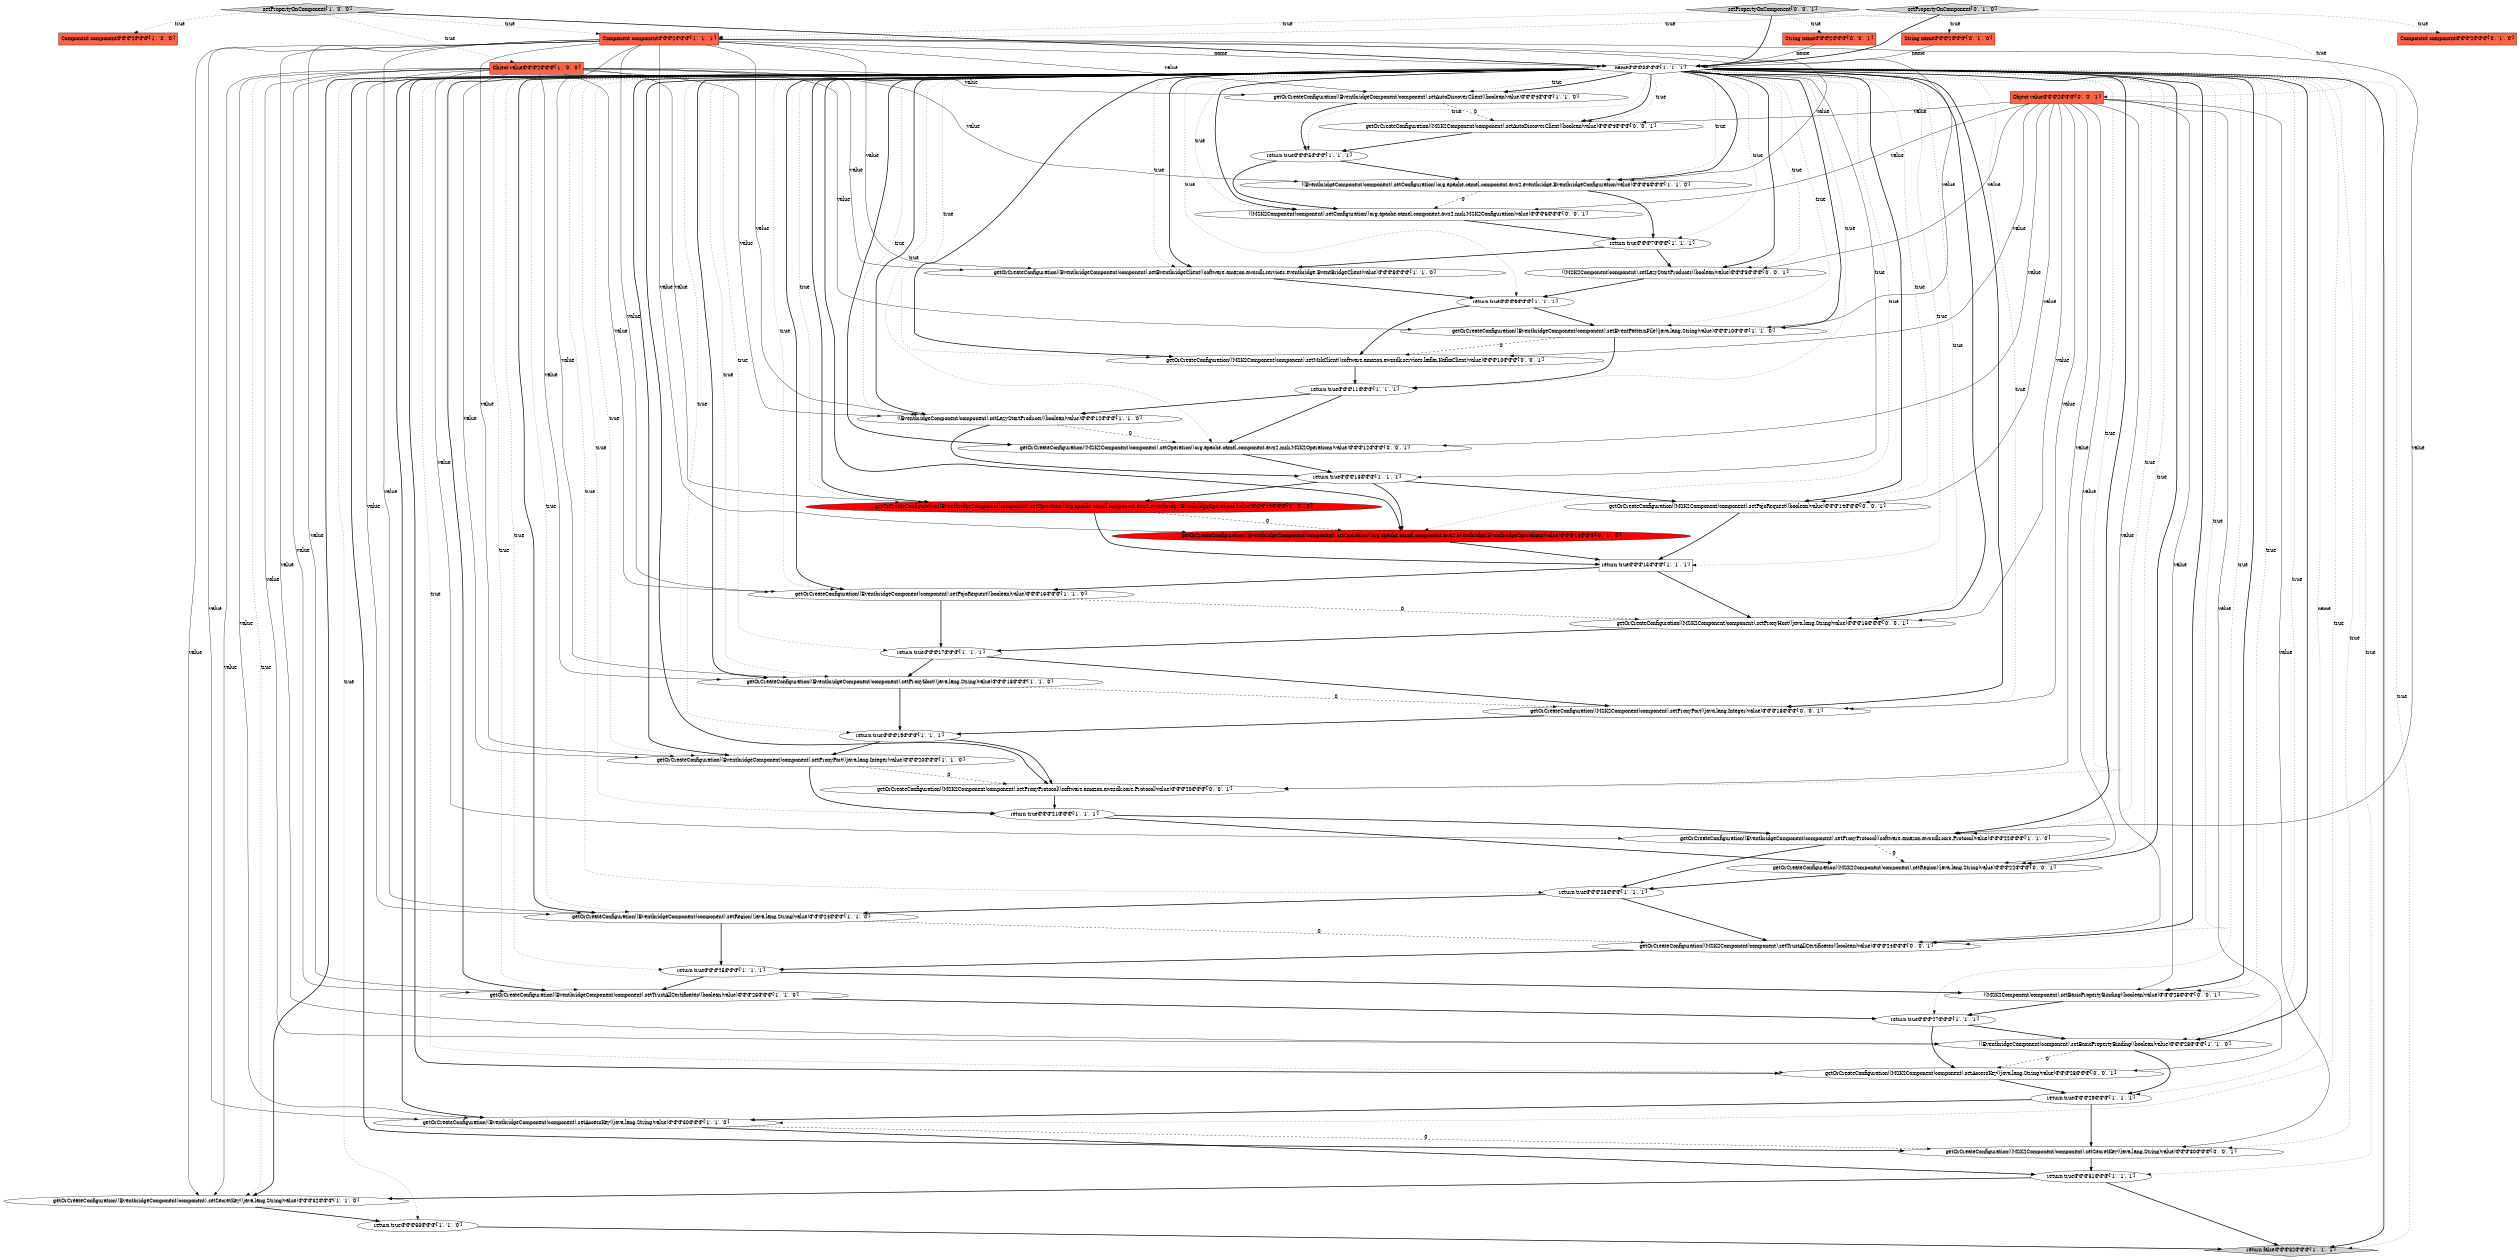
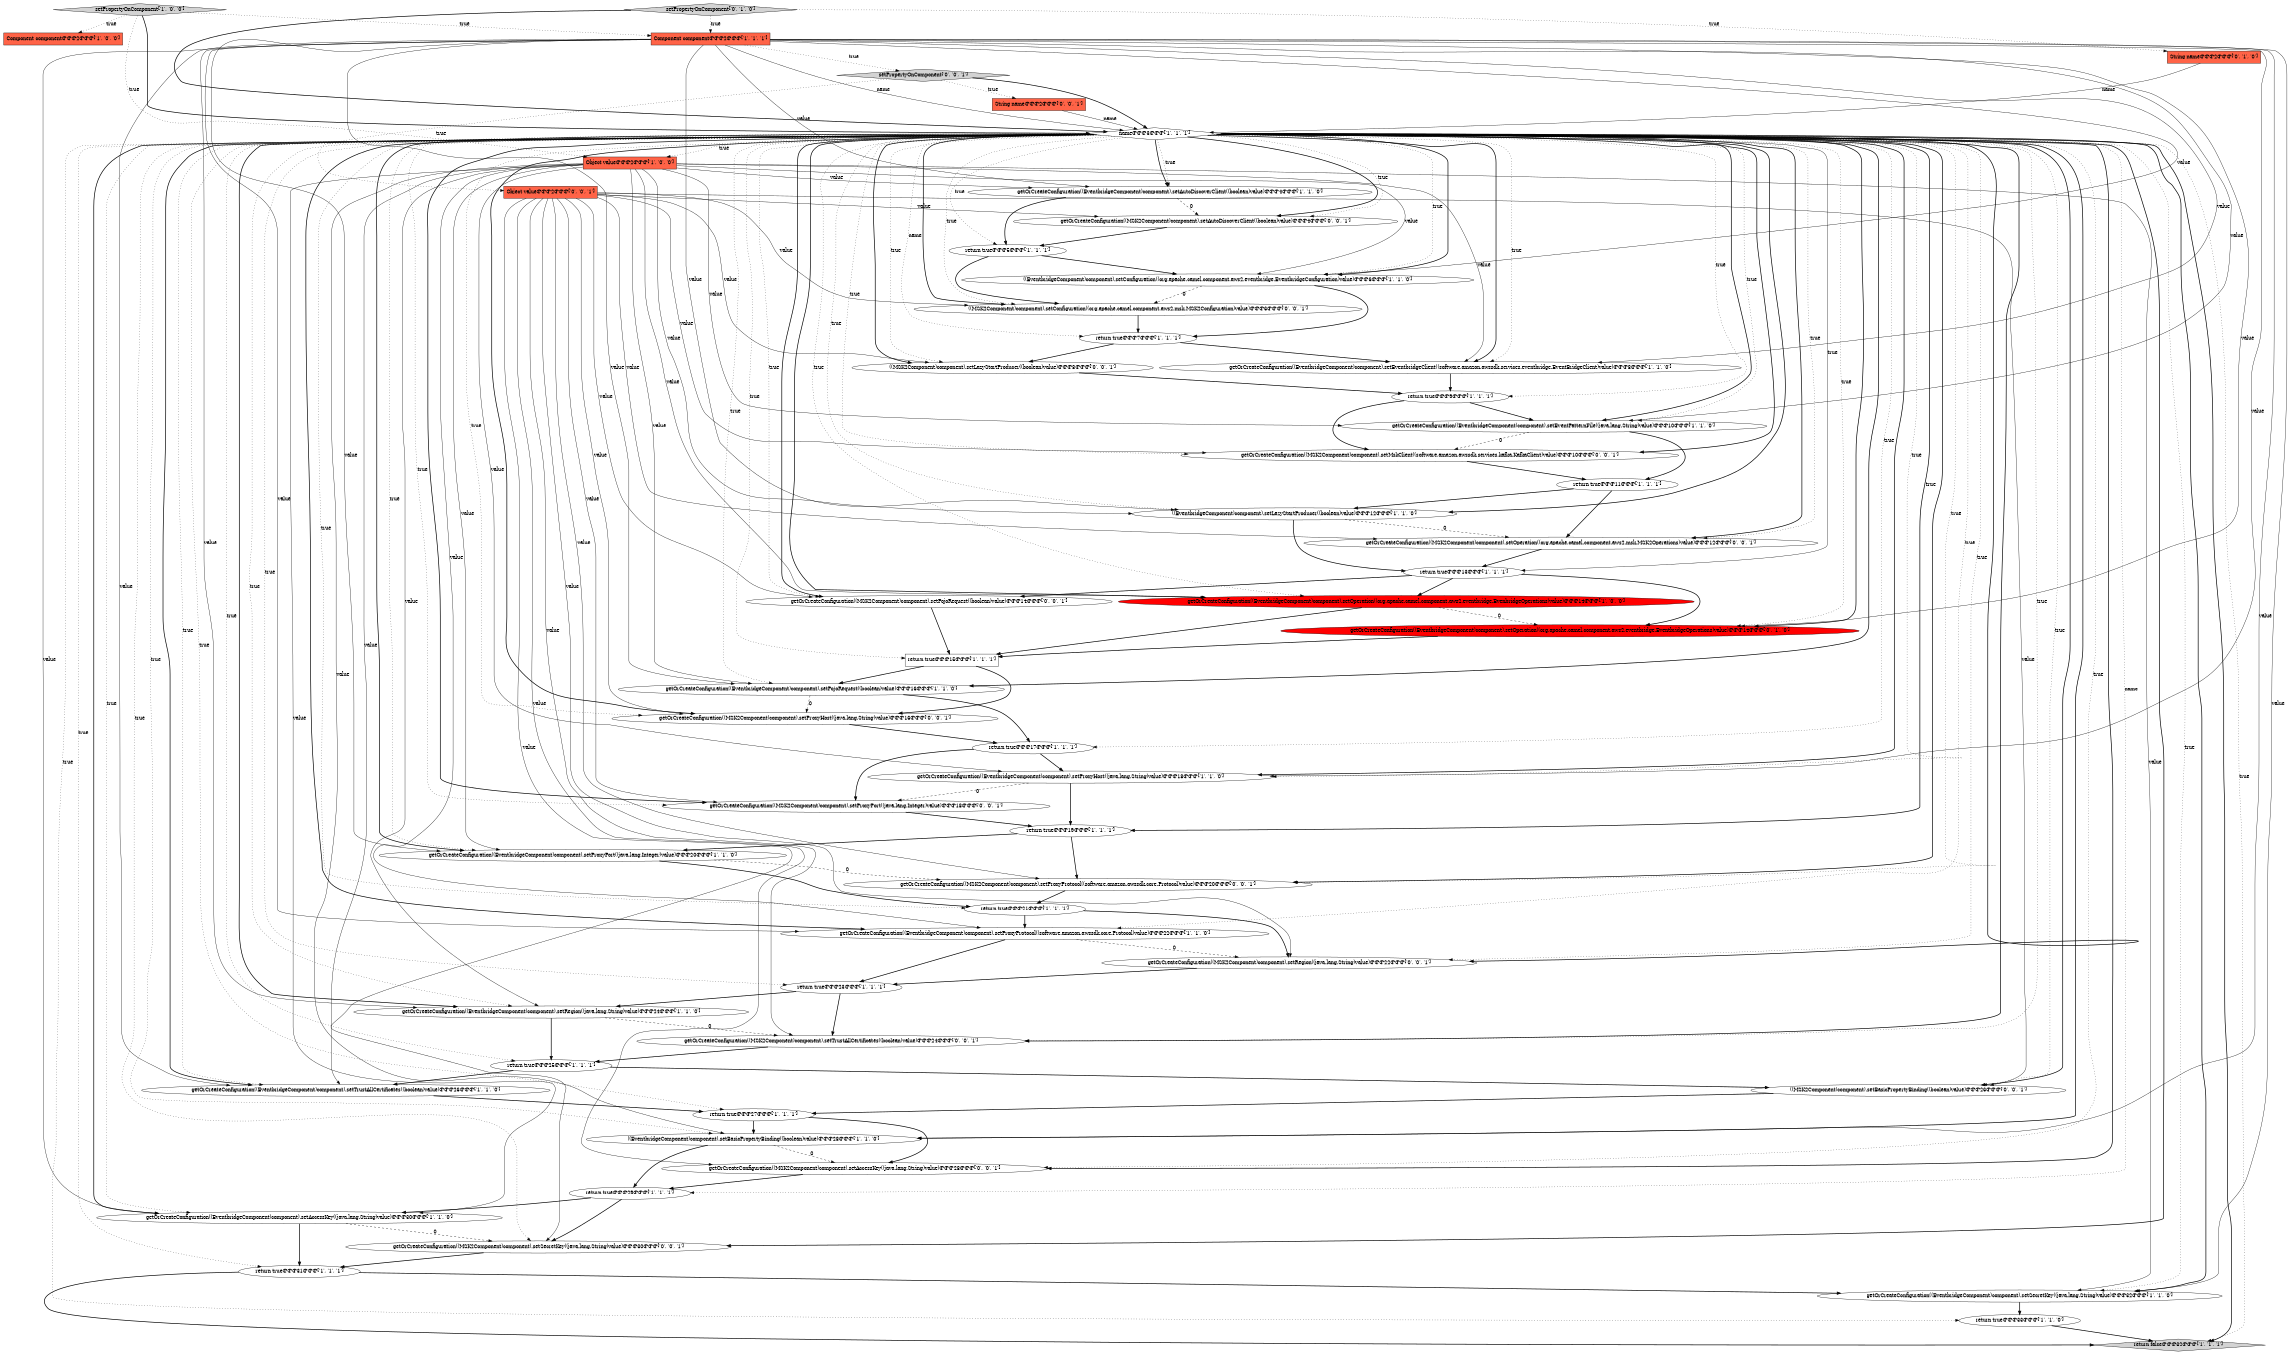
  digraph {
    node [fillcolor=white shape=ellipse style=filled]
    edge [style=bold]
    n1 [fillcolor=red label="getOrCreateConfiguration((EventbridgeComponent)component).setOperation((org.apache.camel.component.aws2.eventbridge.EvenbridgeOperations)value)@@@14@@@['1', '0', '0']"]
    n2 [fillcolor=red label="getOrCreateConfiguration((EventbridgeComponent)component).setOperation((org.apache.camel.component.aws2.eventbridge.EventbridgeOperations)value)@@@14@@@['0', '1', '0']"]
    n3 [label="return true@@@15@@@['1', '1', '1']" shape=box]
    n4 [label="getOrCreateConfiguration((MSK2Component)component).setProxyHost((java.lang.String)value)@@@16@@@['0', '0', '1']"]
    n5 [label="getOrCreateConfiguration((EventbridgeComponent)component).setPojoRequest((boolean)value)@@@16@@@['1', '1', '0']"]
    n6 [label="((EventbridgeComponent)component).setLazyStartProducer((boolean)value)@@@12@@@['1', '1', '0']"]
    n7 [label="getOrCreateConfiguration((MSK2Component)component).setOperation((org.apache.camel.component.aws2.msk.MSK2Operations)value)@@@12@@@['0', '0', '1']"]
    n8 [label="return true@@@13@@@['1', '1', '1']"]
    n9 [label="getOrCreateConfiguration((MSK2Component)component).setPojoRequest((boolean)value)@@@14@@@['0', '0', '1']"]
    n10 [fillcolor=tomato label="Component component@@@2@@@['1', '0', '0']" shape=box]
    n11 [label="return true@@@19@@@['1', '1', '1']"]
    n12 [label="getOrCreateConfiguration((EventbridgeComponent)component).setProxyPort((java.lang.Integer)value)@@@20@@@['1', '1', '0']"]
    n13 [label="getOrCreateConfiguration((MSK2Component)component).setProxyProtocol((software.amazon.awssdk.core.Protocol)value)@@@20@@@['0', '0', '1']"]
    n14 [label="return true@@@21@@@['1', '1', '1']"]
    n15 [label="getOrCreateConfiguration((MSK2Component)component).setAccessKey((java.lang.String)value)@@@28@@@['0', '0', '1']"]
    n16 [label="return true@@@29@@@['1', '1', '1']"]
    n17 [label="getOrCreateConfiguration((MSK2Component)component).setSecretKey((java.lang.String)value)@@@30@@@['0', '0', '1']"]
    n18 [label="getOrCreateConfiguration((EventbridgeComponent)component).setAccessKey((java.lang.String)value)@@@30@@@['1', '1', '0']"]
    n19 [label="name@@@3@@@['1', '1', '1']" shape=diamond]
    n20 [label="getOrCreateConfiguration((MSK2Component)component).setTrustAllCertificates((boolean)value)@@@24@@@['0', '0', '1']"]
    n21 [label="((MSK2Component)component).setBasicPropertyBinding((boolean)value)@@@26@@@['0', '0', '1']"]
    n22 [label="getOrCreateConfiguration((EventbridgeComponent)component).setProxyProtocol((software.amazon.awssdk.core.Protocol)value)@@@22@@@['1', '1', '0']"]
    n23 [label="getOrCreateConfiguration((EventbridgeComponent)component).setEventPatternFile((java.lang.String)value)@@@10@@@['1', '1', '0']"]
    n24 [label="getOrCreateConfiguration((EventbridgeComponent)component).setTrustAllCertificates((boolean)value)@@@26@@@['1', '1', '0']"]
    n25 [label="return true@@@23@@@['1', '1', '1']"]
    n26 [label="return true@@@33@@@['1', '1', '0']"]
    n27 [label="getOrCreateConfiguration((MSK2Component)component).setAutoDiscoverClient((boolean)value)@@@4@@@['0', '0', '1']"]
    n28 [label="return true@@@17@@@['1', '1', '1']"]
    n29 [label="getOrCreateConfiguration((MSK2Component)component).setProxyPort((java.lang.Integer)value)@@@18@@@['0', '0', '1']"]
    n30 [label="return true@@@25@@@['1', '1', '1']"]
    n31 [label="((MSK2Component)component).setConfiguration((org.apache.camel.component.aws2.msk.MSK2Configuration)value)@@@6@@@['0', '0', '1']"]
    n32 [label="getOrCreateConfiguration((EventbridgeComponent)component).setProxyHost((java.lang.String)value)@@@18@@@['1', '1', '0']"]
    n33 [label="return true@@@11@@@['1', '1', '1']"]
    n34 [label="((MSK2Component)component).setLazyStartProducer((boolean)value)@@@8@@@['0', '0', '1']"]
    n35 [label="return true@@@5@@@['1', '1', '1']"]
    n36 [label="getOrCreateConfiguration((EventbridgeComponent)component).setSecretKey((java.lang.String)value)@@@32@@@['1', '1', '0']"]
    n37 [label="return true@@@31@@@['1', '1', '1']"]
    n38 [label="getOrCreateConfiguration((MSK2Component)component).setRegion((java.lang.String)value)@@@22@@@['0', '0', '1']"]
    n39 [label="return true@@@27@@@['1', '1', '1']"]
    n40 [label="getOrCreateConfiguration((MSK2Component)component).setMskClient((software.amazon.awssdk.services.kafka.KafkaClient)value)@@@10@@@['0', '0', '1']"]
    n41 [label="return true@@@7@@@['1', '1', '1']"]
    n42 [label="return true@@@9@@@['1', '1', '1']"]
    n43 [label="getOrCreateConfiguration((EventbridgeComponent)component).setRegion((java.lang.String)value)@@@24@@@['1', '1', '0']"]
    n44 [label="getOrCreateConfiguration((EventbridgeComponent)component).setAutoDiscoverClient((boolean)value)@@@4@@@['1', '1', '0']"]
    n45 [label="((EventbridgeComponent)component).setConfiguration((org.apache.camel.component.aws2.eventbridge.EventbridgeConfiguration)value)@@@6@@@['1', '1', '0']"]
    n46 [label="((EventbridgeComponent)component).setBasicPropertyBinding((boolean)value)@@@28@@@['1', '1', '0']"]
    n47 [label="getOrCreateConfiguration((EventbridgeComponent)component).setEventbridgeClient((software.amazon.awssdk.services.eventbridge.EventBridgeClient)value)@@@8@@@['1', '1', '0']"]
    n48 [fillcolor=lightgray label="return false@@@32@@@['1', '1', '1']" shape=diamond]
    n49 [fillcolor=tomato label="String name@@@2@@@['0', '1', '0']" shape=box]
    n50 [fillcolor=tomato label="Object value@@@2@@@['1', '0', '0']" shape=box]
-   n51 [fillcolor=tomato label="Component component@@@2@@@['0', '1', '0']" shape=box]
    n52 [fillcolor=lightgray label="setPropertyOnComponent['1', '0', '0']" shape=diamond]
    n53 [fillcolor=tomato label="Component component@@@2@@@['1', '1', '1']" shape=box]
    n54 [fillcolor=tomato label="Object value@@@2@@@['0', '0', '1']" shape=box]
    n55 [fillcolor=lightgray label="setPropertyOnComponent['0', '1', '0']" shape=diamond]
    n56 [fillcolor=lightgray label="setPropertyOnComponent['0', '0', '1']" shape=diamond]
    n57 [fillcolor=tomato label="String name@@@2@@@['0', '0', '1']" shape=box]
    n1 -> n2 [label=0 style=dashed]
    n1 -> n3
    n2 -> n3
    n3 -> n4
    n3 -> n5
    n4 -> n28
    n5 -> n4 [label=0 style=dashed]
    n5 -> n28
    n6 -> n7 [label=0 style=dashed]
    n6 -> n8
    n7 -> n8
    n8 -> n1
    n8 -> n2
    n8 -> n9
    n9 -> n3
    n11 -> n12
    n11 -> n13
    n12 -> n13 [label=0 style=dashed]
    n12 -> n14
    n13 -> n14
    n14 -> n22
    n14 -> n38
    n15 -> n16
    n16 -> n17
    n16 -> n18
    n17 -> n37
    n18 -> n17 [label=0 style=dashed]
    n18 -> n37
    n19 -> n1
    n19 -> n1 [label=true style=dotted]
    n19 -> n2
    n19 -> n2 [label=true style=dotted]
    n19 -> n3 [label=true style=dotted]
    n19 -> n4 [label=true style=dotted]
    n19 -> n4
    n19 -> n5 [label=true style=dotted]
    n19 -> n5
    n19 -> n6 [label=true style=dotted]
    n19 -> n6
    n19 -> n7
    n19 -> n7 [label=true style=dotted]
    n19 -> n8 [label=true style=solid]
    n19 -> n9
    n19 -> n9 [label=true style=dotted]
-   n19 -> n11 [label=true style=dotted]
+   n19 -> n11 [label=true]
    n19 -> n12 [label=true style=dotted]
    n19 -> n12
    n19 -> n13
    n19 -> n13 [label=true style=dotted]
    n19 -> n14 [label=true style=dotted]
    n19 -> n15
    n19 -> n15 [label=true style=dotted]
    n19 -> n16 [label=name style=dotted]
    n19 -> n17
    n19 -> n17 [label=true style=dotted]
    n19 -> n18
    n19 -> n18 [label=true style=dotted]
    n19 -> n20
    n19 -> n20 [label=true style=dotted]
    n19 -> n21 [label=true style=dotted]
    n19 -> n21
    n19 -> n22
    n19 -> n22 [label=true style=dotted]
    n19 -> n23
    n19 -> n23 [label=true style=dotted]
    n19 -> n24 [label=true style=dotted]
    n19 -> n24
    n19 -> n25 [label=true style=dotted]
    n19 -> n26 [label=true style=dotted]
    n19 -> n27
    n19 -> n27 [label=true style=dotted]
    n19 -> n28 [label=true style=dotted]
    n19 -> n29 [label=true style=dotted]
    n19 -> n29
    n19 -> n30 [label=true style=dotted]
    n19 -> n31
    n19 -> n31 [label=true style=dotted]
    n19 -> n32
    n19 -> n32 [label=true style=dotted]
-   n19 -> n33 [label=true style=dotted]
+   n19 -> n50 [label=true style=dotted]
    n19 -> n34
    n19 -> n34 [label=true style=dotted]
    n19 -> n35 [label=true style=dotted]
    n19 -> n36
    n19 -> n36 [label=true style=dotted]
    n19 -> n37 [label=true style=dotted]
    n19 -> n38 [label=true style=dotted]
    n19 -> n38
    n19 -> n39 [label=true style=dotted]
    n19 -> n40 [label=true style=dotted]
    n19 -> n40
-   n19 -> n41 [label=true style=dotted]
+   n19 -> n41 [label=name style=dotted]
    n19 -> n42 [label=true style=dotted]
    n19 -> n43
    n19 -> n43 [label=true style=dotted]
    n19 -> n44 [label=true style=dotted]
    n19 -> n44
    n19 -> n45 [label=true style=dotted]
    n19 -> n45
    n19 -> n46 [label=true style=dotted]
    n19 -> n46
    n19 -> n47 [label=true style=dotted]
    n19 -> n47
    n19 -> n48
    n19 -> n48 [label=true style=dotted]
    n20 -> n30
    n21 -> n39
    n22 -> n25
    n22 -> n38 [label=0 style=dashed]
    n23 -> n33
    n23 -> n40 [label=0 style=dashed]
    n24 -> n39
    n25 -> n20
    n25 -> n43
    n26 -> n48
    n27 -> n35
    n28 -> n29
    n28 -> n32
    n29 -> n11
    n30 -> n21
    n30 -> n24
    n31 -> n41
    n32 -> n11
    n32 -> n29 [label=0 style=dashed]
    n33 -> n6
    n33 -> n7
    n34 -> n42
    n35 -> n31
    n35 -> n45
    n36 -> n26
    n37 -> n36
    n37 -> n48
    n38 -> n25
    n39 -> n15
    n39 -> n46
    n40 -> n33
    n41 -> n34
    n41 -> n47
    n42 -> n23
    n42 -> n40
    n43 -> n20 [label=0 style=dashed]
    n43 -> n30
    n44 -> n27 [label=0 style=dashed]
    n44 -> n35
    n45 -> n31 [label=0 style=dashed]
    n45 -> n41
    n46 -> n15 [label=0 style=dashed]
    n46 -> n16
    n47 -> n42
    n49 -> n19 [label=name style=solid]
    n50 -> n1 [label=value style=solid]
    n50 -> n5 [label=value style=solid]
    n50 -> n6 [label=value style=solid]
    n50 -> n12 [label=value style=solid]
    n50 -> n18 [label=value style=solid]
    n50 -> n22 [label=value style=solid]
    n50 -> n23 [label=value style=solid]
    n50 -> n24 [label=value style=solid]
    n50 -> n32 [label=value style=solid]
    n50 -> n36 [label=value style=solid]
    n50 -> n43 [label=value style=solid]
    n50 -> n44 [label=value style=solid]
    n50 -> n45 [label=value style=solid]
    n50 -> n46 [label=value style=solid]
    n50 -> n47 [label=value style=solid]
    n52 -> n10 [label=true style=dotted]
    n52 -> n19
    n52 -> n50 [label=true style=dotted]
    n52 -> n53 [label=true style=dotted]
    n53 -> n2 [label=value style=solid]
    n53 -> n5 [label=value style=solid]
    n53 -> n6 [label=value style=solid]
    n53 -> n12 [label=value style=solid]
    n53 -> n18 [label=value style=solid]
    n53 -> n19 [label=name style=solid]
    n53 -> n22 [label=value style=solid]
    n53 -> n23 [label=value style=solid]
    n53 -> n24 [label=value style=solid]
    n53 -> n32 [label=value style=solid]
    n53 -> n36 [label=value style=solid]
    n53 -> n43 [label=value style=solid]
    n53 -> n44 [label=value style=solid]
    n53 -> n45 [label=value style=solid]
    n53 -> n46 [label=value style=solid]
    n53 -> n47 [label=value style=solid]
    n54 -> n4 [label=value style=solid]
    n54 -> n7 [label=value style=solid]
    n54 -> n9 [label=value style=solid]
    n54 -> n13 [label=value style=solid]
    n54 -> n15 [label=value style=solid]
    n54 -> n17 [label=value style=solid]
    n54 -> n20 [label=value style=solid]
    n54 -> n21 [label=value style=solid]
    n54 -> n27 [label=value style=solid]
    n54 -> n29 [label=value style=solid]
    n54 -> n31 [label=value style=solid]
    n54 -> n34 [label=value style=solid]
    n54 -> n38 [label=value style=solid]
    n54 -> n40 [label=value style=solid]
    n55 -> n19
    n55 -> n49 [label=true style=dotted]
-   n55 -> n51 [label=true style=dotted]
    n55 -> n53 [label=true style=dotted]
    n56 -> n19
-   n56 -> n53 [label=true style=dotted]
+   n53 -> n56 [label=true style=dotted]
    n56 -> n54 [label=true style=dotted]
    n56 -> n57 [label=true style=dotted]
    n57 -> n19 [label=name style=solid]
  }
